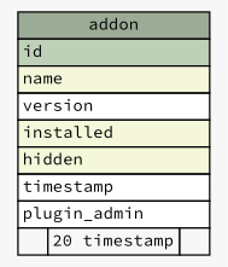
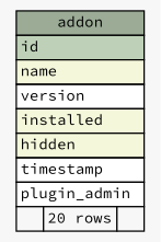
  digraph {
    bgcolor="#f7f7f7"
    fontname="Source Code Pro"
    fontsize=11
    nodesep=0.18
    rankdir=RL
    ranksep=0.46
-   n1 [fontname="Source Code Pro" fontsize=11 label=<     <TABLE BORDER="0" CELLBORDER="1" CELLSPACING="0" BGCOLOR="#ffffff">       <TR><TD COLSPAN="3" BGCOLOR="#9bab96" ALIGN="CENTER">addon</TD></TR>       <TR><TD PORT="id" COLSPAN="3" BGCOLOR="#bed1b8" ALIGN="LEFT">id</TD></TR>       <TR><TD PORT="name" COLSPAN="3" BGCOLOR="#f4f7da" ALIGN="LEFT">name</TD></TR>       <TR><TD PORT="version" COLSPAN="3" ALIGN="LEFT">version</TD></TR>       <TR><TD PORT="installed" COLSPAN="3" BGCOLOR="#f4f7da" ALIGN="LEFT">installed</TD></TR>       <TR><TD PORT="hidden" COLSPAN="3" BGCOLOR="#f4f7da" ALIGN="LEFT">hidden</TD></TR>       <TR><TD PORT="timestamp" COLSPAN="3" ALIGN="LEFT">timestamp</TD></TR>       <TR><TD PORT="plugin_admin" COLSPAN="3" ALIGN="LEFT">plugin_admin</TD></TR>       <TR><TD ALIGN="LEFT" BGCOLOR="#f7f7f7">  </TD><TD ALIGN="RIGHT" BGCOLOR="#f7f7f7">20 timestamp</TD><TD ALIGN="RIGHT" BGCOLOR="#f7f7f7">  </TD></TR>     </TABLE>> shape=plaintext]
+   n1 [fontname="Source Code Pro" fontsize=11 label=<     <TABLE BORDER="0" CELLBORDER="1" CELLSPACING="0" BGCOLOR="#ffffff">       <TR><TD COLSPAN="3" BGCOLOR="#9bab96" ALIGN="CENTER">addon</TD></TR>       <TR><TD PORT="id" COLSPAN="3" BGCOLOR="#bed1b8" ALIGN="LEFT">id</TD></TR>       <TR><TD PORT="name" COLSPAN="3" BGCOLOR="#f4f7da" ALIGN="LEFT">name</TD></TR>       <TR><TD PORT="version" COLSPAN="3" ALIGN="LEFT">version</TD></TR>       <TR><TD PORT="installed" COLSPAN="3" BGCOLOR="#f4f7da" ALIGN="LEFT">installed</TD></TR>       <TR><TD PORT="hidden" COLSPAN="3" BGCOLOR="#f4f7da" ALIGN="LEFT">hidden</TD></TR>       <TR><TD PORT="timestamp" COLSPAN="3" ALIGN="LEFT">timestamp</TD></TR>       <TR><TD PORT="plugin_admin" COLSPAN="3" ALIGN="LEFT">plugin_admin</TD></TR>       <TR><TD ALIGN="LEFT" BGCOLOR="#f7f7f7">  </TD><TD ALIGN="RIGHT" BGCOLOR="#f7f7f7">20 rows</TD><TD ALIGN="RIGHT" BGCOLOR="#f7f7f7">  </TD></TR>     </TABLE>> shape=plaintext]
  }
